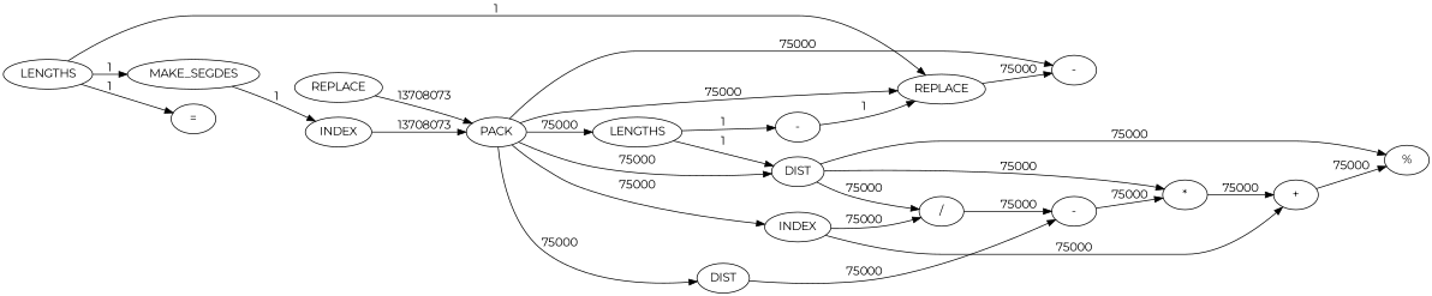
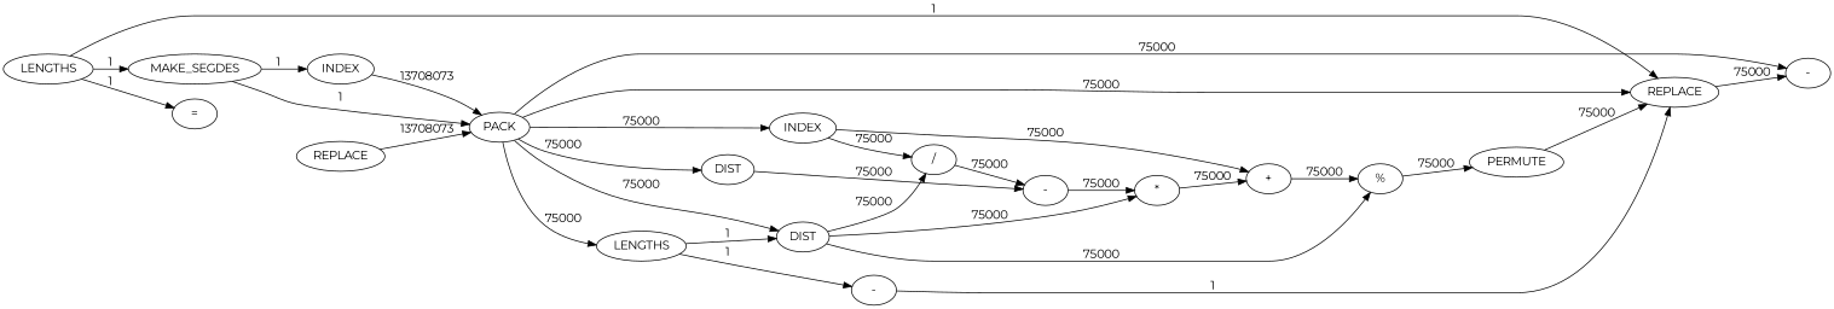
  digraph {
    fontname=Montserrat
    rankdir=LR
    node [fontname=Montserrat]
    edge [cost=75000 fontname=Montserrat]
    n1 [cost=86 label=DIST]
    n2 [cost=58394 label="*"]
    n3 [cost=422776 label="/"]
    n4 [cost=343312 label="%"]
    n5 [cost=50052 label="+"]
    n6 [cost=73917 label="-"]
+   n7 [cost=105221 label=PERMUTE]
    n8 [cost=63052448 label=PACK]
    n9 [cost=95718 label="-"]
    n10 [cost=645 label=LENGTHS]
    n11 [cost=43731 label=REPLACE]
    n12 [cost=860 label=INDEX]
    n13 [cost=1 label=DIST]
    n14 [cost=430 label="-"]
    n15 [cost=21672 label=LENGTHS]
    n16 [cost=4214 label="="]
    n17 [cost=129 label=MAKE_SEGDES]
    n18 [cost=989 label=INDEX]
    n19 [cost=395772 label=REPLACE]
    n1 -> n2 [label=75000]
    n1 -> n3 [label=75000]
    n1 -> n4 [label=75000]
    n2 -> n5 [label=75000]
    n3 -> n6 [label=75000]
+   n4 -> n7 [label=75000]
    n5 -> n4 [label=75000]
    n6 -> n2 [label=75000]
+   n7 -> n11 [label=75000]
    n8 -> n1 [label=75000]
    n8 -> n9 [label=75000]
    n8 -> n10 [label=75000]
    n8 -> n11 [label=75000]
    n8 -> n12 [label=75000]
    n8 -> n13 [label=75000]
    n10 -> n1 [cost=1 label=1]
    n10 -> n14 [cost=1 label=1]
    n11 -> n9 [label=75000]
    n12 -> n3 [label=75000]
    n12 -> n5 [label=75000]
    n13 -> n6 [label=75000]
    n14 -> n11 [cost=1 label=1]
    n15 -> n11 [cost=1 label=1]
    n15 -> n16 [cost=1 label=1]
    n15 -> n17 [cost=1 label=1]
+   n17 -> n8 [cost=1 label=1]
    n17 -> n18 [cost=1 label=1]
    n18 -> n8 [cost=13708073 label=13708073]
    n19 -> n8 [cost=13708073 label=13708073]
  }
